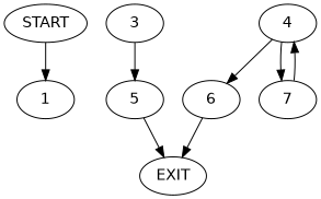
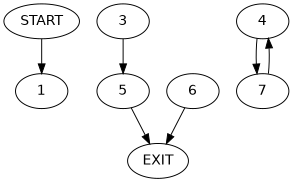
  digraph {
    fontname="DejaVu Sans"
    node [fontname="DejaVu Sans"]
    edge [fontname="DejaVu Sans"]
    n1 [label=START]
    1
    n3 [label=EXIT]
    3
    5
    4
    6
    7
    n1 -> 1
    3 -> 5
    5 -> n3
-   4 -> 6
    4 -> 7
    6 -> n3
    7 -> 4
  }
